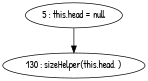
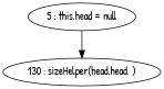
  digraph {
    fontname="Patrick Hand"
    node [fontname="Patrick Hand"]
    "5 : this.head = null"
-   "130 : sizeHelper(this.head, )"
+   "130 : sizeHelper(this.head, )" [label="130 : sizeHelper(head.head, )"]
    "5 : this.head = null" -> "130 : sizeHelper(this.head, )" [fontname="Patrick Hand"]
  }
